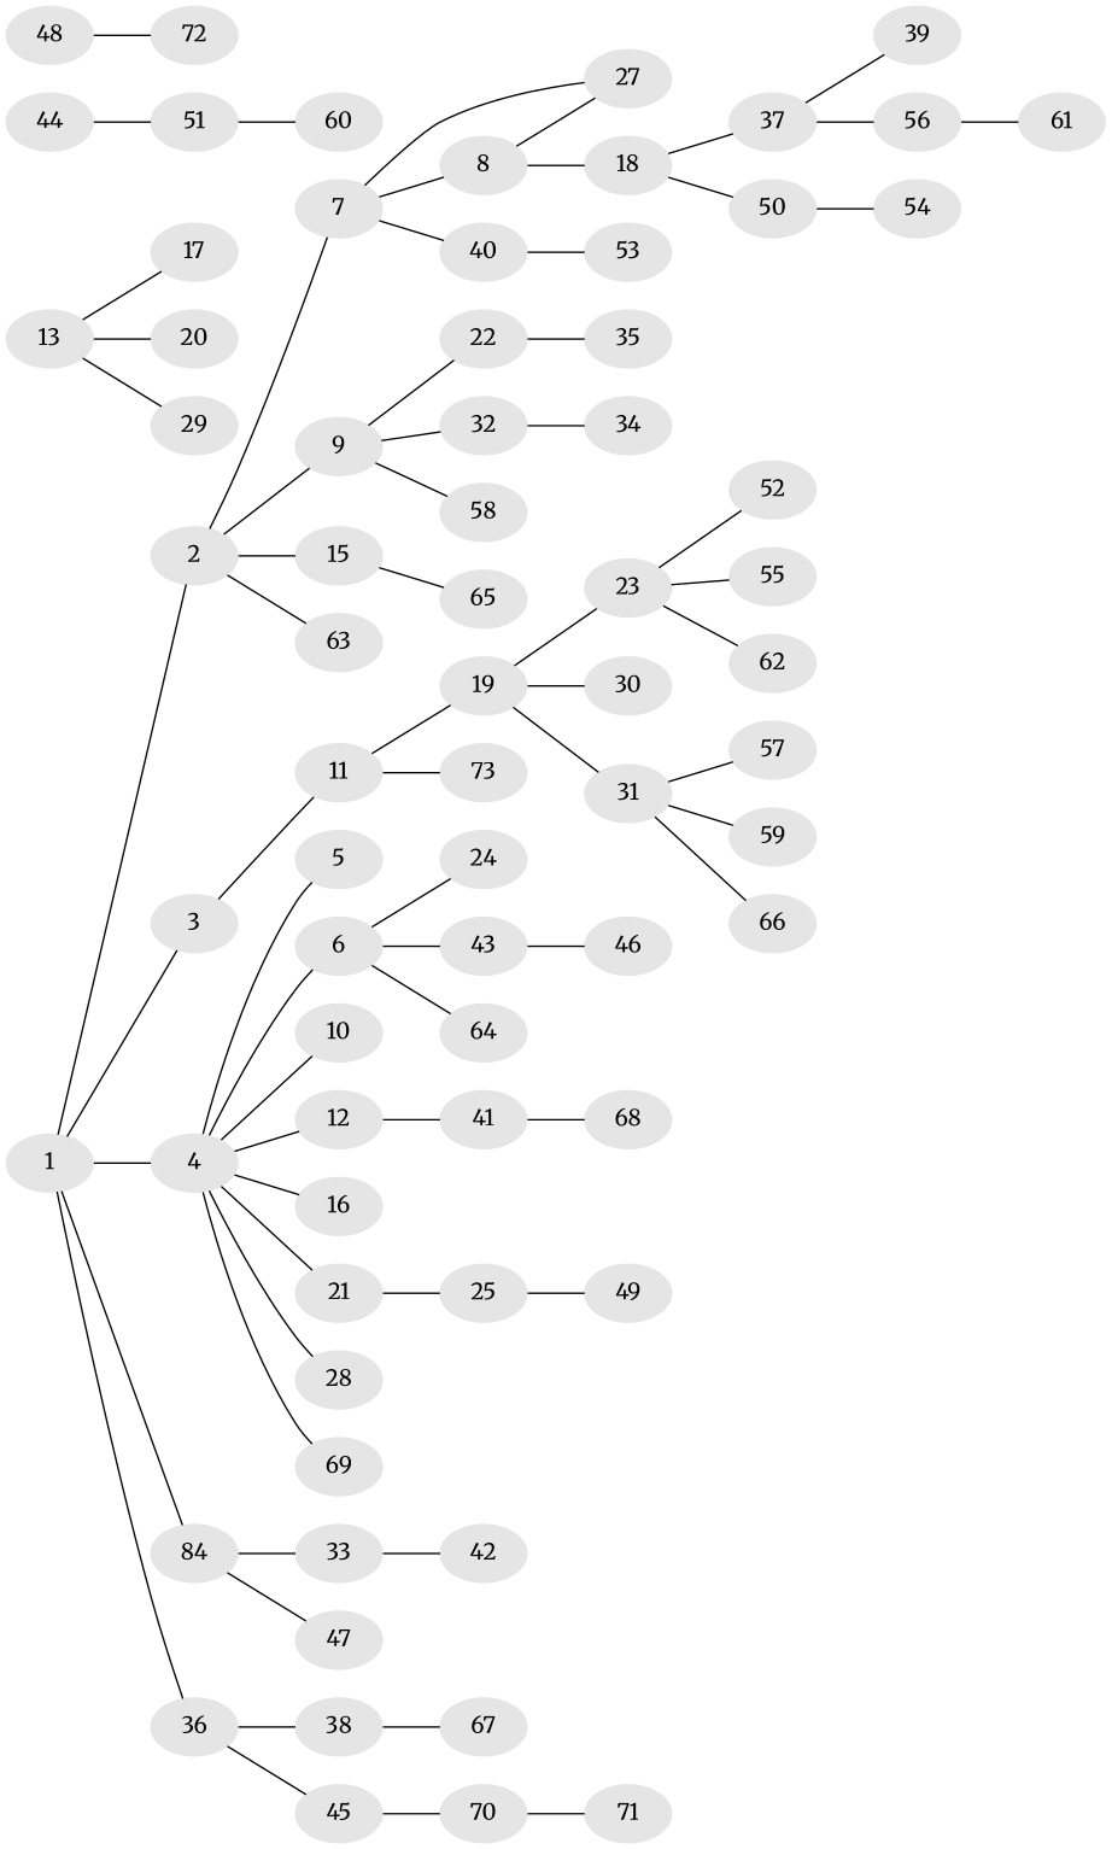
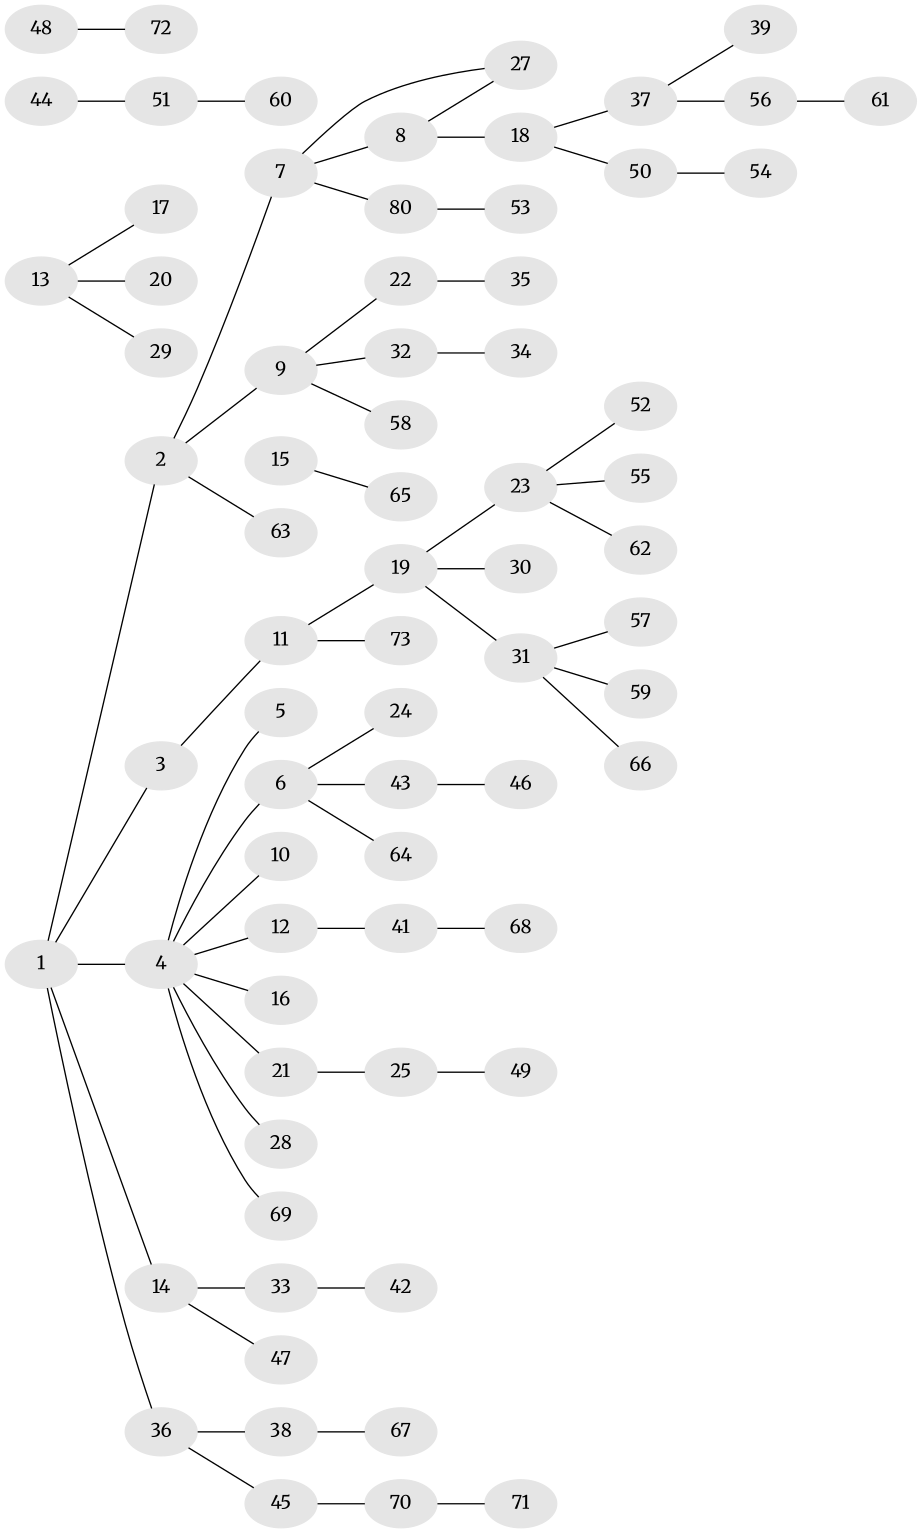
  graph {
    fontname=Merriweather
    rankdir=LR
    node [color=gray90 fontname=Merriweather style=filled]
    edge [fontname=Merriweather]
    1
    2
    3
    4
-   14 [label=84]
+   14
    36
    7
    9
    15
    63
    11
    5
    6
    10
    12
    16
    21
    28
    69
    13
    17
    20
    29
    33
    47
    38
    45
    8
    27
-   40
+   40 [label=80]
    22
    32
    58
    65
    19
    73
    24
    43
    64
    41
    25
    46
    18
    53
    37
    50
    44
    51
    35
    34
    23
    30
    31
    68
    42
    39
    56
    54
    52
    55
    62
    57
    59
    66
    49
    48
    72
    67
    70
    61
    60
    71
    1 -- 2
    1 -- 3
    1 -- 4
    1 -- 14
    1 -- 36
    2 -- 7
    2 -- 9
-   2 -- 15
    2 -- 63
    3 -- 11
    4 -- 5
    4 -- 6
    4 -- 10
    4 -- 12
    4 -- 16
    4 -- 21
    4 -- 28
    4 -- 69
    14 -- 33
    14 -- 47
    36 -- 38
    36 -- 45
    7 -- 8
    7 -- 27
    7 -- 40
    9 -- 22
    9 -- 32
    9 -- 58
    15 -- 65
    11 -- 19
    11 -- 73
    6 -- 24
    6 -- 43
    6 -- 64
    12 -- 41
    21 -- 25
    13 -- 17
    13 -- 20
    13 -- 29
    33 -- 42
    38 -- 67
    45 -- 70
    8 -- 27
    8 -- 18
    40 -- 53
    22 -- 35
    32 -- 34
    19 -- 23
    19 -- 30
    19 -- 31
    43 -- 46
    41 -- 68
    25 -- 49
    18 -- 37
    18 -- 50
    37 -- 39
    37 -- 56
    50 -- 54
    44 -- 51
    51 -- 60
    23 -- 52
    23 -- 55
    23 -- 62
    31 -- 57
    31 -- 59
    31 -- 66
    56 -- 61
    48 -- 72
    70 -- 71
  }
